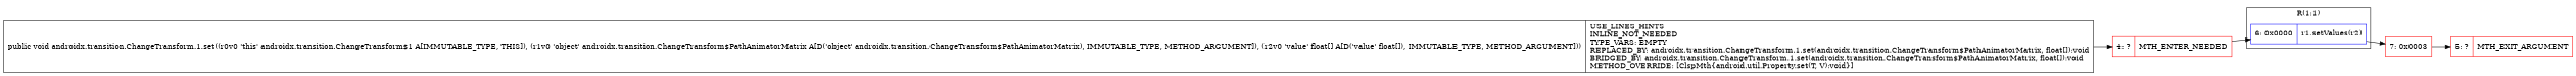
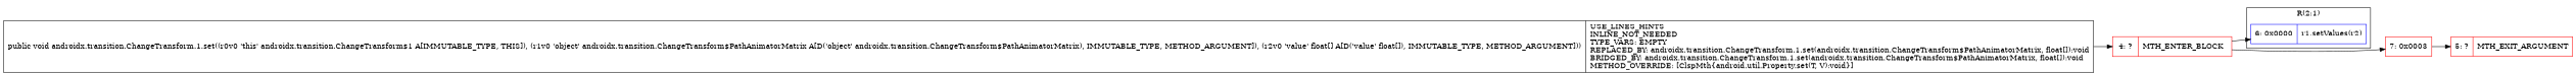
  digraph {
    rankdir=LR
    node [color=red shape=record]
    n1 [color=blue label="{6\:\ 0x0000|r1.setValues(r2)\l}"]
    n2 [label="{7\:\ 0x0003}"]
    n3 [label="{5\:\ ?|MTH_EXIT_ARGUMENT\l}"]
-   n4 [label="{4\:\ ?|MTH_ENTER_NEEDED\l}"]
+   n4 [label="{4\:\ ?|MTH_ENTER_BLOCK\l}"]
    n5 [label="{public void androidx.transition.ChangeTransform.1.set((r0v0 'this' androidx.transition.ChangeTransform$1 A[IMMUTABLE_TYPE, THIS]), (r1v0 'object' androidx.transition.ChangeTransform$PathAnimatorMatrix A[D('object' androidx.transition.ChangeTransform$PathAnimatorMatrix), IMMUTABLE_TYPE, METHOD_ARGUMENT]), (r2v0 'value' float[] A[D('value' float[]), IMMUTABLE_TYPE, METHOD_ARGUMENT]))  | USE_LINES_HINTS\lINLINE_NOT_NEEDED\lTYPE_VARS: EMPTY\lREPLACED_BY: androidx.transition.ChangeTransform.1.set(androidx.transition.ChangeTransform$PathAnimatorMatrix, float[]):void\lBRIDGED_BY: androidx.transition.ChangeTransform.1.set(androidx.transition.ChangeTransform$PathAnimatorMatrix, float[]):void\lMETHOD_OVERRIDE: [ClspMth\{android.util.Property.set(T, V):void\}]\l}" color=""]
    subgraph cluster_1 {
-     label="R(1:1)"
+     label="R(2:1)"
      n1
    }
-   n1 -> n2
+   n4 -> n2
    n2 -> n3
    n4 -> n1
    n5 -> n4
  }
